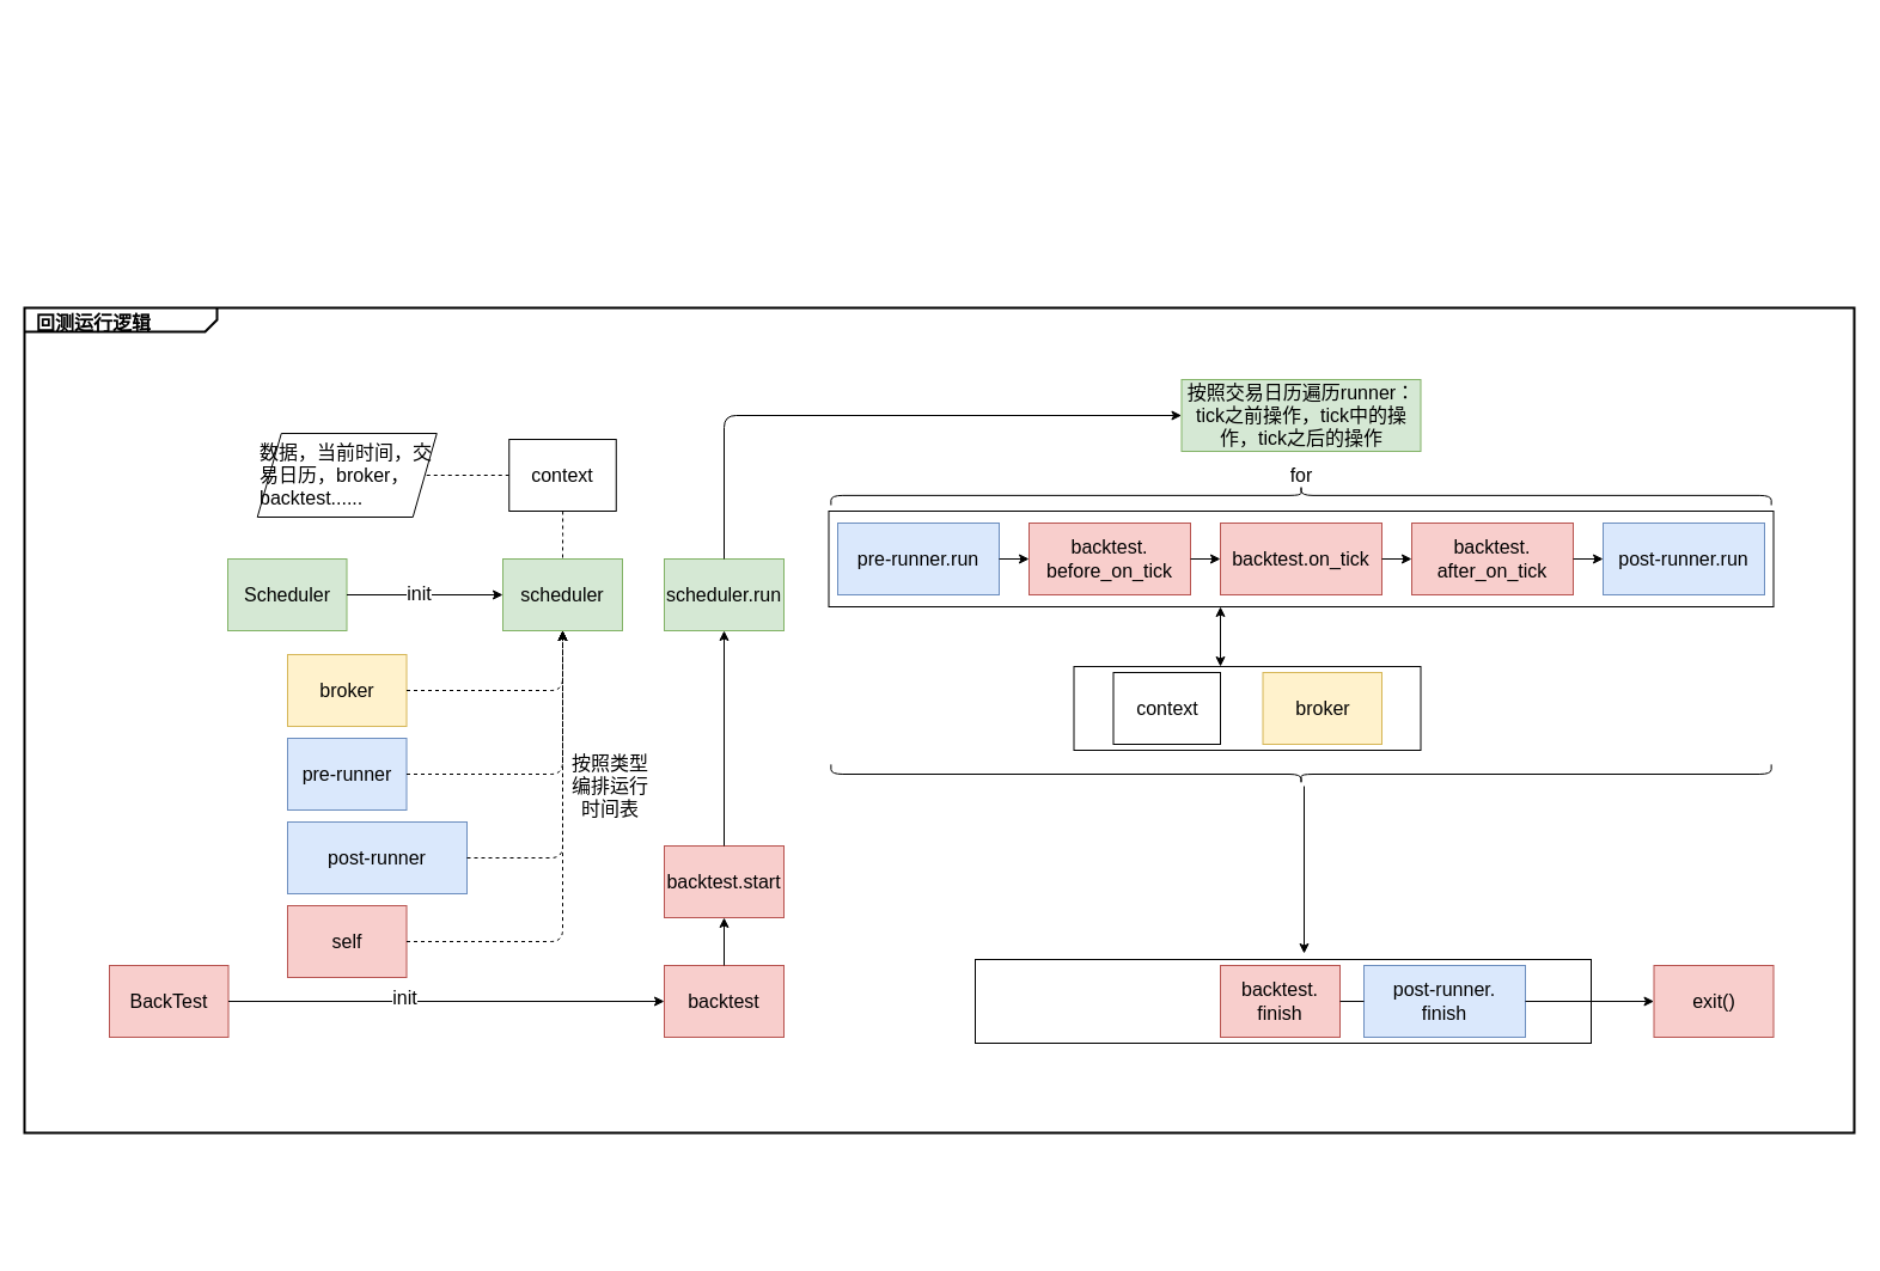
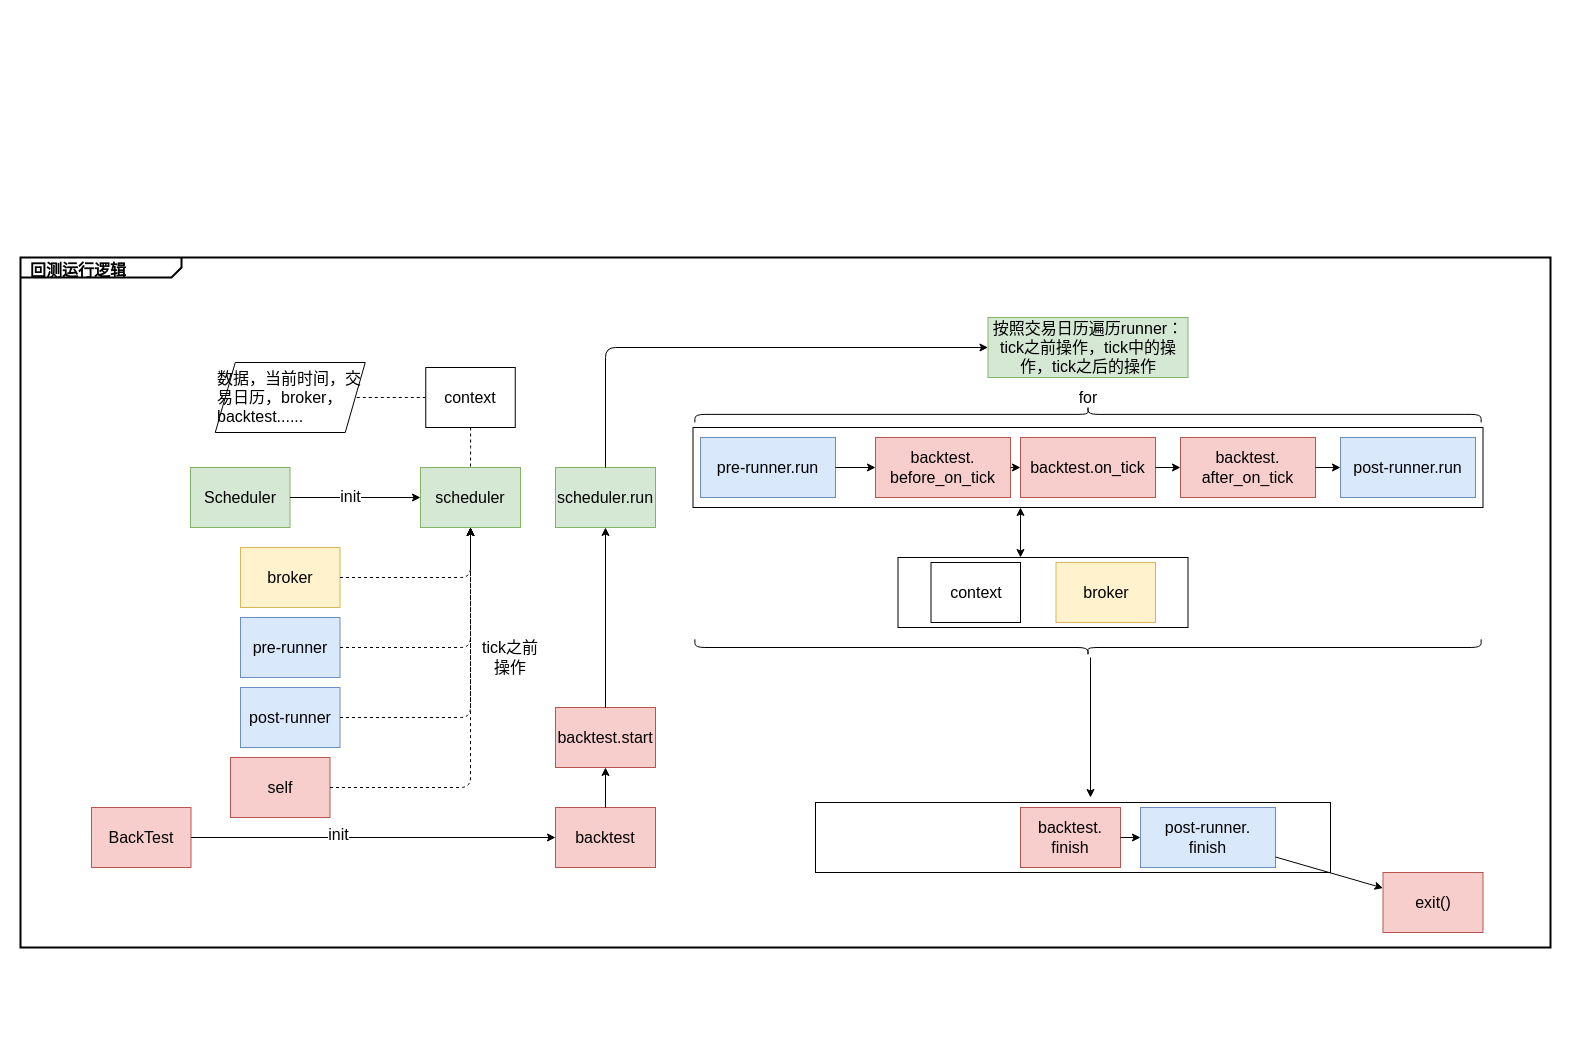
  <mxCell id="0" style=";html=1;" />
  <mxCell id="1" style=";html=1;" parent="0" />
  <mxCell id="2" value="" style="rounded=0;whiteSpace=wrap;html=1;fontSize=16;align=left;" parent="1" vertex="1"><mxGeometry x="815" y="802" width="515" height="70" as="geometry" /></mxCell>
  <mxCell id="3" value="" style="rounded=0;whiteSpace=wrap;html=1;fontSize=16;align=left;" parent="1" vertex="1"><mxGeometry x="897.5" y="557" width="290" height="70" as="geometry" /></mxCell>
  <mxCell id="4" value="" style="rounded=0;whiteSpace=wrap;html=1;fontSize=16;align=left;" parent="1" vertex="1"><mxGeometry x="692.5" y="427" width="790" height="80" as="geometry" /></mxCell>
  <mxCell id="5" value="&lt;p style=&quot;margin: 4px 0px 0px 10px ; text-align: left ; font-size: 16px&quot;&gt;&lt;b&gt;回测运行逻辑&lt;/b&gt;&lt;/p&gt;" style="html=1;strokeWidth=2;shape=mxgraph.sysml.package;html=1;overflow=fill;whiteSpace=wrap;gradientColor=none;fontSize=16;align=center;labelX=161;shadow=0;sketch=0;fillColor=none;connectable=0;" parent="1" vertex="1"><mxGeometry x="20" y="257" width="1530" height="690" as="geometry" /></mxCell>
  <mxCell id="6" style="edgeStyle=orthogonalEdgeStyle;rounded=0;html=1;jettySize=auto;orthogonalLoop=1;endArrow=circlePlus;endFill=0;fontSize=16;" parent="1" edge="1"><mxGeometry relative="1" as="geometry"><Array as="points"><mxPoint x="567" y="362" /><mxPoint x="607" y="362" /></Array><mxPoint x="607" y="322" as="targetPoint" /></mxGeometry></mxCell>
  <mxCell id="7" style="edgeStyle=orthogonalEdgeStyle;rounded=0;html=1;endArrow=circlePlus;endFill=0;jettySize=auto;orthogonalLoop=1;fontSize=16;" parent="1" edge="1"><mxGeometry relative="1" as="geometry"><Array as="points"><mxPoint x="807" y="362" /><mxPoint x="607" y="362" /></Array><mxPoint x="607" y="322" as="targetPoint" /></mxGeometry></mxCell>
  <mxCell id="8" style="edgeStyle=none;rounded=0;html=1;dashed=1;endArrow=none;endFill=0;jettySize=auto;orthogonalLoop=1;fontSize=16;" parent="1" edge="1"><mxGeometry relative="1" as="geometry"><mxPoint x="1227.417" y="482" as="sourcePoint" /></mxGeometry></mxCell>
  <mxCell id="9" style="edgeStyle=orthogonalEdgeStyle;rounded=0;html=1;endArrow=circlePlus;endFill=0;jettySize=auto;orthogonalLoop=1;entryX=0.25;entryY=1;fontSize=16;" parent="1" edge="1"><mxGeometry relative="1" as="geometry"><Array as="points"><mxPoint x="717" y="512" /><mxPoint x="767" y="512" /></Array><mxPoint x="767" y="482" as="targetPoint" /></mxGeometry></mxCell>
  <mxCell id="10" style="edgeStyle=orthogonalEdgeStyle;rounded=0;html=1;endArrow=circlePlus;endFill=0;jettySize=auto;orthogonalLoop=1;entryX=0.5;entryY=1;fontSize=16;" parent="1" edge="1"><mxGeometry relative="1" as="geometry"><Array as="points"><mxPoint x="907" y="512" /><mxPoint x="807" y="512" /></Array><mxPoint x="907" y="532" as="sourcePoint" /></mxGeometry></mxCell>
  <mxCell id="11" style="edgeStyle=orthogonalEdgeStyle;rounded=0;html=1;endArrow=circlePlus;endFill=0;jettySize=auto;orthogonalLoop=1;entryX=0.75;entryY=1;fontSize=16;" parent="1" edge="1"><mxGeometry relative="1" as="geometry"><Array as="points"><mxPoint x="1107" y="502" /><mxPoint x="847" y="502" /></Array><mxPoint x="1107" y="532" as="sourcePoint" /></mxGeometry></mxCell>
  <mxCell id="12" style="edgeStyle=none;rounded=0;html=1;dashed=1;endArrow=none;endFill=0;jettySize=auto;orthogonalLoop=1;fontSize=16;" parent="1" edge="1"><mxGeometry relative="1" as="geometry"><mxPoint x="1107" y="302" as="targetPoint" /></mxGeometry></mxCell>
  <mxCell id="13" style="edgeStyle=orthogonalEdgeStyle;rounded=0;html=1;endArrow=circlePlus;endFill=0;jettySize=auto;orthogonalLoop=1;fontSize=16;" parent="1" edge="1"><mxGeometry relative="1" as="geometry"><Array as="points"><mxPoint x="567" y="632" /><mxPoint x="567" y="632" /></Array><mxPoint x="567" y="492" as="targetPoint" /></mxGeometry></mxCell>
  <mxCell id="14" style="rounded=0;html=1;endArrow=none;endFill=0;jettySize=auto;orthogonalLoop=1;dashed=1;fontSize=16;" parent="1" edge="1"><mxGeometry relative="1" as="geometry"><mxPoint x="1090.03" y="602" as="targetPoint" /></mxGeometry></mxCell>
  <mxCell id="15" style="edgeStyle=none;rounded=0;html=1;dashed=1;endArrow=none;endFill=0;jettySize=auto;orthogonalLoop=1;fontSize=16;" parent="1" edge="1"><mxGeometry relative="1" as="geometry"><mxPoint x="1277" y="482" as="targetPoint" /></mxGeometry></mxCell>
  <mxCell id="16" value="Scheduler" style="rounded=0;whiteSpace=wrap;html=1;fontSize=16;fillColor=#d5e8d4;strokeColor=#82b366;" parent="1" vertex="1"><mxGeometry x="190" y="467" width="99.5" height="60" as="geometry" /></mxCell>
  <mxCell id="17" value="scheduler" style="rounded=0;whiteSpace=wrap;html=1;fontSize=16;fillColor=#d5e8d4;strokeColor=#82b366;" parent="1" vertex="1"><mxGeometry x="420" y="467" width="100" height="60" as="geometry" /></mxCell>
  <mxCell id="18" value="" style="endArrow=classic;startArrow=none;html=1;fontSize=16;startFill=0;" parent="1" source="16" target="17" edge="1"><mxGeometry width="50" height="50" relative="1" as="geometry"><mxPoint x="820" y="517" as="sourcePoint" /><mxPoint x="870" y="467" as="targetPoint" /></mxGeometry></mxCell>
  <mxCell id="19" value="init" style="edgeLabel;html=1;align=center;verticalAlign=middle;resizable=0;points=[];fontSize=16;" parent="18" vertex="1" connectable="0"><mxGeometry x="-0.08" y="2" relative="1" as="geometry"><mxPoint as="offset" /></mxGeometry></mxCell>
  <mxCell id="20" value="" style="edgeStyle=orthogonalEdgeStyle;rounded=0;orthogonalLoop=1;jettySize=auto;html=1;startArrow=none;startFill=0;endArrow=none;endFill=0;fontSize=16;dashed=1;" parent="1" source="21" target="55" edge="1"><mxGeometry relative="1" as="geometry"><mxPoint x="360" y="397" as="targetPoint" /></mxGeometry></mxCell>
  <mxCell id="21" value="context" style="rounded=0;whiteSpace=wrap;html=1;fontSize=16;" parent="1" vertex="1"><mxGeometry x="425.25" y="367" width="89.5" height="60" as="geometry" /></mxCell>
  <mxCell id="22" value="BackTest" style="rounded=0;whiteSpace=wrap;html=1;fontSize=16;fillColor=#f8cecc;strokeColor=#b85450;" parent="1" vertex="1"><mxGeometry x="91" y="807" width="99.5" height="60" as="geometry" /></mxCell>
  <mxCell id="23" value="backtest" style="rounded=0;whiteSpace=wrap;html=1;fontSize=16;fillColor=#f8cecc;strokeColor=#b85450;" parent="1" vertex="1"><mxGeometry x="555" y="807" width="100" height="60" as="geometry" /></mxCell>
  <mxCell id="24" value="" style="edgeStyle=orthogonalEdgeStyle;rounded=0;orthogonalLoop=1;jettySize=auto;html=1;startArrow=none;startFill=0;endArrow=classic;endFill=1;fontSize=16;" parent="1" source="22" target="23" edge="1"><mxGeometry relative="1" as="geometry"><mxPoint x="650" y="666.5" as="sourcePoint" /><mxPoint x="730" y="666.5" as="targetPoint" /></mxGeometry></mxCell>
  <mxCell id="25" value="init" style="edgeLabel;html=1;align=center;verticalAlign=middle;resizable=0;points=[];fontSize=16;" parent="24" vertex="1" connectable="0"><mxGeometry x="-0.191" y="4" relative="1" as="geometry"><mxPoint as="offset" /></mxGeometry></mxCell>
  <mxCell id="26" value="broker" style="rounded=0;whiteSpace=wrap;html=1;fontSize=16;fillColor=#fff2cc;strokeColor=#d6b656;" parent="1" vertex="1"><mxGeometry x="240" y="547" width="99.5" height="60" as="geometry" /></mxCell>
  <mxCell id="27" value="pre-runner" style="rounded=0;whiteSpace=wrap;html=1;fontSize=16;fillColor=#dae8fc;strokeColor=#6c8ebf;" parent="1" vertex="1"><mxGeometry x="240" y="617" width="99.5" height="60" as="geometry" /></mxCell>
- <mxCell id="28" value="self" style="rounded=0;whiteSpace=wrap;html=1;fontSize=16;fillColor=#f8cecc;strokeColor=#b85450;" parent="1" vertex="1"><mxGeometry x="240" y="757" width="99.5" height="60" as="geometry" /></mxCell>
+ <mxCell id="28" value="self" style="rounded=0;whiteSpace=wrap;html=1;fontSize=16;fillColor=#f8cecc;strokeColor=#b85450;" parent="1" vertex="1"><mxGeometry x="230" y="757" width="99.5" height="60" as="geometry" /></mxCell>
  <mxCell id="29" value="" style="endArrow=classic;html=1;dashed=1;fontSize=16;" parent="1" source="26" target="17" edge="1"><mxGeometry width="50" height="50" relative="1" as="geometry"><mxPoint x="490" y="687" as="sourcePoint" /><mxPoint x="540" y="637" as="targetPoint" /><Array as="points"><mxPoint x="470" y="577" /></Array></mxGeometry></mxCell>
  <mxCell id="30" value="" style="endArrow=classic;html=1;dashed=1;fontSize=16;" parent="1" source="27" target="17" edge="1"><mxGeometry width="50" height="50" relative="1" as="geometry"><mxPoint x="440" y="727" as="sourcePoint" /><mxPoint x="490" y="677" as="targetPoint" /><Array as="points"><mxPoint x="470" y="647" /></Array></mxGeometry></mxCell>
  <mxCell id="31" value="" style="endArrow=classic;html=1;dashed=1;fontSize=16;" parent="1" source="28" target="17" edge="1"><mxGeometry width="50" height="50" relative="1" as="geometry"><mxPoint x="410" y="787" as="sourcePoint" /><mxPoint x="450" y="637" as="targetPoint" /><Array as="points"><mxPoint x="470" y="787" /></Array></mxGeometry></mxCell>
- <mxCell id="32" value="按照类型编排运行时间表" style="text;html=1;strokeColor=none;fillColor=none;align=center;verticalAlign=middle;whiteSpace=wrap;rounded=0;shadow=0;dashed=1;sketch=0;fontSize=16;" parent="1" vertex="1"><mxGeometry x="475" y="647" width="70" height="20" as="geometry" /></mxCell>
+ <mxCell id="32" value="tick之前操作" style="text;html=1;strokeColor=none;fillColor=none;align=center;verticalAlign=middle;whiteSpace=wrap;rounded=0;shadow=0;dashed=1;sketch=0;fontSize=16;" parent="1" vertex="1"><mxGeometry x="475" y="647" width="70" height="20" as="geometry" /></mxCell>
  <mxCell id="33" value="" style="edgeStyle=orthogonalEdgeStyle;rounded=0;orthogonalLoop=1;jettySize=auto;html=1;startArrow=none;startFill=0;endArrow=none;endFill=0;fontSize=16;dashed=1;" parent="1" source="21" target="17" edge="1"><mxGeometry relative="1" as="geometry"><mxPoint x="480.1" y="377" as="sourcePoint" /><mxPoint x="480" y="327" as="targetPoint" /></mxGeometry></mxCell>
  <mxCell id="34" value="scheduler.run" style="rounded=0;whiteSpace=wrap;html=1;fontSize=16;fillColor=#d5e8d4;strokeColor=#82b366;" parent="1" vertex="1"><mxGeometry x="555" y="467" width="100" height="60" as="geometry" /></mxCell>
  <mxCell id="35" value="backtest.start" style="rounded=0;whiteSpace=wrap;html=1;fontSize=16;fillColor=#f8cecc;strokeColor=#b85450;" parent="1" vertex="1"><mxGeometry x="555" y="707" width="100" height="60" as="geometry" /></mxCell>
  <mxCell id="36" value="" style="endArrow=classic;html=1;fontSize=16;" parent="1" source="35" target="34" edge="1"><mxGeometry width="50" height="50" relative="1" as="geometry"><mxPoint x="590" y="657" as="sourcePoint" /><mxPoint x="640" y="607" as="targetPoint" /></mxGeometry></mxCell>
  <mxCell id="37" value="" style="endArrow=classic;html=1;fontSize=16;" parent="1" source="23" target="35" edge="1"><mxGeometry width="50" height="50" relative="1" as="geometry"><mxPoint x="830" y="807" as="sourcePoint" /><mxPoint x="830" y="627" as="targetPoint" /></mxGeometry></mxCell>
  <mxCell id="38" value="按照交易日历遍历runner：tick之前操作，tick中的操作，tick之后的操作" style="rounded=0;whiteSpace=wrap;html=1;fontSize=16;fillColor=#d5e8d4;strokeColor=#82b366;" parent="1" vertex="1"><mxGeometry x="987.5" y="317" width="200" height="60" as="geometry" /></mxCell>
  <mxCell id="39" value="backtest.on_tick" style="rounded=0;whiteSpace=wrap;html=1;fontSize=16;fillColor=#f8cecc;strokeColor=#b85450;" parent="1" vertex="1"><mxGeometry x="1020" y="437" width="135" height="60" as="geometry" /></mxCell>
  <mxCell id="40" value="" style="endArrow=classic;html=1;fontSize=16;" parent="1" source="34" target="38" edge="1"><mxGeometry width="50" height="50" relative="1" as="geometry"><mxPoint x="630" y="607" as="sourcePoint" /><mxPoint x="680" y="557" as="targetPoint" /><Array as="points"><mxPoint x="605" y="347" /></Array></mxGeometry></mxCell>
  <mxCell id="41" value="" style="shape=curlyBracket;whiteSpace=wrap;html=1;rounded=1;fontSize=16;align=left;rotation=90;" parent="1" vertex="1"><mxGeometry x="1079.38" y="20.75" width="16.25" height="786.25" as="geometry" /></mxCell>
  <mxCell id="42" value="for" style="text;html=1;strokeColor=none;fillColor=none;align=center;verticalAlign=middle;whiteSpace=wrap;rounded=0;fontSize=16;" parent="1" vertex="1"><mxGeometry x="1067.5" y="387" width="40" height="20" as="geometry" /></mxCell>
  <mxCell id="43" value="broker" style="rounded=0;whiteSpace=wrap;html=1;fontSize=16;fillColor=#fff2cc;strokeColor=#d6b656;" parent="1" vertex="1"><mxGeometry x="1055.5" y="562" width="99.5" height="60" as="geometry" /></mxCell>
  <mxCell id="44" value="pre-runner.run" style="rounded=0;whiteSpace=wrap;html=1;fontSize=16;fillColor=#dae8fc;strokeColor=#6c8ebf;" parent="1" vertex="1"><mxGeometry x="700" y="437" width="135" height="60" as="geometry" /></mxCell>
- <mxCell id="45" value="backtest.&lt;br&gt;before_on_tick" style="rounded=0;whiteSpace=wrap;html=1;fontSize=16;fillColor=#f8cecc;strokeColor=#b85450;" parent="1" vertex="1"><mxGeometry x="860" y="437" width="135" height="60" as="geometry" /></mxCell>
+ <mxCell id="45" value="backtest.&lt;br&gt;before_on_tick" style="rounded=0;whiteSpace=wrap;html=1;fontSize=16;fillColor=#f8cecc;strokeColor=#b85450;" parent="1" vertex="1"><mxGeometry x="875" y="437" width="135" height="60" as="geometry" /></mxCell>
  <mxCell id="46" value="backtest.&lt;br&gt;after_on_tick" style="rounded=0;whiteSpace=wrap;html=1;fontSize=16;fillColor=#f8cecc;strokeColor=#b85450;" parent="1" vertex="1"><mxGeometry x="1180" y="437" width="135" height="60" as="geometry" /></mxCell>
  <mxCell id="47" value="post-runner.run" style="rounded=0;whiteSpace=wrap;html=1;fontSize=16;fillColor=#dae8fc;strokeColor=#6c8ebf;" parent="1" vertex="1"><mxGeometry x="1340" y="437" width="135" height="60" as="geometry" /></mxCell>
  <mxCell id="48" value="" style="endArrow=classic;html=1;fontSize=16;" parent="1" source="44" target="45" edge="1"><mxGeometry width="50" height="50" relative="1" as="geometry"><mxPoint x="490" y="747" as="sourcePoint" /><mxPoint x="540" y="697" as="targetPoint" /></mxGeometry></mxCell>
  <mxCell id="49" value="" style="endArrow=classic;html=1;fontSize=16;" parent="1" source="45" target="39" edge="1"><mxGeometry width="50" height="50" relative="1" as="geometry"><mxPoint x="812" y="567" as="sourcePoint" /><mxPoint x="820" y="527" as="targetPoint" /></mxGeometry></mxCell>
  <mxCell id="50" value="" style="endArrow=classic;html=1;fontSize=16;" parent="1" source="39" target="46" edge="1"><mxGeometry width="50" height="50" relative="1" as="geometry"><mxPoint x="820" y="587" as="sourcePoint" /><mxPoint x="820" y="617" as="targetPoint" /></mxGeometry></mxCell>
  <mxCell id="51" value="" style="endArrow=classic;html=1;fontSize=16;" parent="1" source="46" target="47" edge="1"><mxGeometry width="50" height="50" relative="1" as="geometry"><mxPoint x="830" y="597" as="sourcePoint" /><mxPoint x="830" y="627" as="targetPoint" /></mxGeometry></mxCell>
- <mxCell id="52" value="post-runner" style="rounded=0;whiteSpace=wrap;html=1;fontSize=16;fillColor=#dae8fc;strokeColor=#6c8ebf;" parent="1" vertex="1"><mxGeometry x="240" y="687" width="150" height="60" as="geometry" /></mxCell>
+ <mxCell id="52" value="post-runner" style="rounded=0;whiteSpace=wrap;html=1;fontSize=16;fillColor=#dae8fc;strokeColor=#6c8ebf;" parent="1" vertex="1"><mxGeometry x="240" y="687" width="99.5" height="60" as="geometry" /></mxCell>
  <mxCell id="53" value="" style="endArrow=classic;html=1;dashed=1;fontSize=16;" parent="1" source="52" target="17" edge="1"><mxGeometry width="50" height="50" relative="1" as="geometry"><mxPoint x="349.5" y="587" as="sourcePoint" /><mxPoint x="480" y="537" as="targetPoint" /><Array as="points"><mxPoint x="470" y="717" /></Array></mxGeometry></mxCell>
  <mxCell id="54" style="edgeStyle=orthogonalEdgeStyle;rounded=0;orthogonalLoop=1;jettySize=auto;html=1;exitX=0.5;exitY=1;exitDx=0;exitDy=0;dashed=1;startArrow=none;startFill=0;endArrow=none;endFill=0;fontSize=16;" parent="1" source="32" target="32" edge="1"><mxGeometry relative="1" as="geometry" /></mxCell>
  <mxCell id="55" value="&lt;span&gt;数据，当前时间，交易日历，broker，backtest......&lt;/span&gt;" style="shape=parallelogram;perimeter=parallelogramPerimeter;whiteSpace=wrap;html=1;fixedSize=1;rounded=0;fontSize=16;align=left;" parent="1" vertex="1"><mxGeometry x="214.75" y="362" width="150" height="70" as="geometry" /></mxCell>
  <mxCell id="56" value="context" style="rounded=0;whiteSpace=wrap;html=1;fontSize=16;" parent="1" vertex="1"><mxGeometry x="930.5" y="562" width="89.5" height="60" as="geometry" /></mxCell>
  <mxCell id="57" value="" style="endArrow=classic;startArrow=classic;html=1;fontSize=16;" parent="1" edge="1"><mxGeometry width="50" height="50" relative="1" as="geometry"><mxPoint x="1020" y="557" as="sourcePoint" /><mxPoint x="1020" y="507" as="targetPoint" /></mxGeometry></mxCell>
  <mxCell id="58" value="backtest.&lt;br&gt;finish" style="rounded=0;whiteSpace=wrap;html=1;fontSize=16;fillColor=#f8cecc;strokeColor=#b85450;" parent="1" vertex="1"><mxGeometry x="1020" y="807" width="100" height="60" as="geometry" /></mxCell>
  <mxCell id="59" value="post-runner.&lt;br&gt;finish" style="rounded=0;whiteSpace=wrap;html=1;fontSize=16;fillColor=#dae8fc;strokeColor=#6c8ebf;" parent="1" vertex="1"><mxGeometry x="1140" y="807" width="135" height="60" as="geometry" /></mxCell>
  <mxCell id="60" value="" style="shape=curlyBracket;whiteSpace=wrap;html=1;rounded=1;fontSize=16;align=left;rotation=-90;" parent="1" vertex="1"><mxGeometry x="1079.38" y="253.88" width="16.25" height="786.25" as="geometry" /></mxCell>
  <mxCell id="61" value="" style="endArrow=classic;html=1;fontSize=16;" parent="1" edge="1"><mxGeometry width="50" height="50" relative="1" as="geometry"><mxPoint x="1090" y="657" as="sourcePoint" /><mxPoint x="1090" y="797" as="targetPoint" /></mxGeometry></mxCell>
- <mxCell id="62" value="" style="endArrow=none;html=1;fontSize=16;" parent="1" source="58" target="59" edge="1"><mxGeometry width="50" height="50" relative="1" as="geometry"><mxPoint x="1140" y="797" as="sourcePoint" /><mxPoint x="1190" y="747" as="targetPoint" /></mxGeometry></mxCell>
- <mxCell id="63" value="exit()" style="rounded=0;whiteSpace=wrap;html=1;fontSize=16;fillColor=#f8cecc;strokeColor=#b85450;" parent="1" vertex="1"><mxGeometry x="1382.5" y="807" width="100" height="60" as="geometry" /></mxCell>
+ <mxCell id="62" value="" style="endArrow=classic;html=1;fontSize=16;" parent="1" source="58" target="59" edge="1"><mxGeometry width="50" height="50" relative="1" as="geometry"><mxPoint x="1140" y="797" as="sourcePoint" /><mxPoint x="1190" y="747" as="targetPoint" /></mxGeometry></mxCell>
+ <mxCell id="63" value="exit()" style="rounded=0;whiteSpace=wrap;html=1;fontSize=16;fillColor=#f8cecc;strokeColor=#b85450;" parent="1" vertex="1"><mxGeometry x="1382.5" y="872" width="100" height="60" as="geometry" /></mxCell>
  <mxCell id="64" value="" style="endArrow=classic;html=1;fontSize=16;" parent="1" source="59" target="63" edge="1"><mxGeometry width="50" height="50" relative="1" as="geometry"><mxPoint x="1330" y="787" as="sourcePoint" /><mxPoint x="1380" y="737" as="targetPoint" /></mxGeometry></mxCell>
